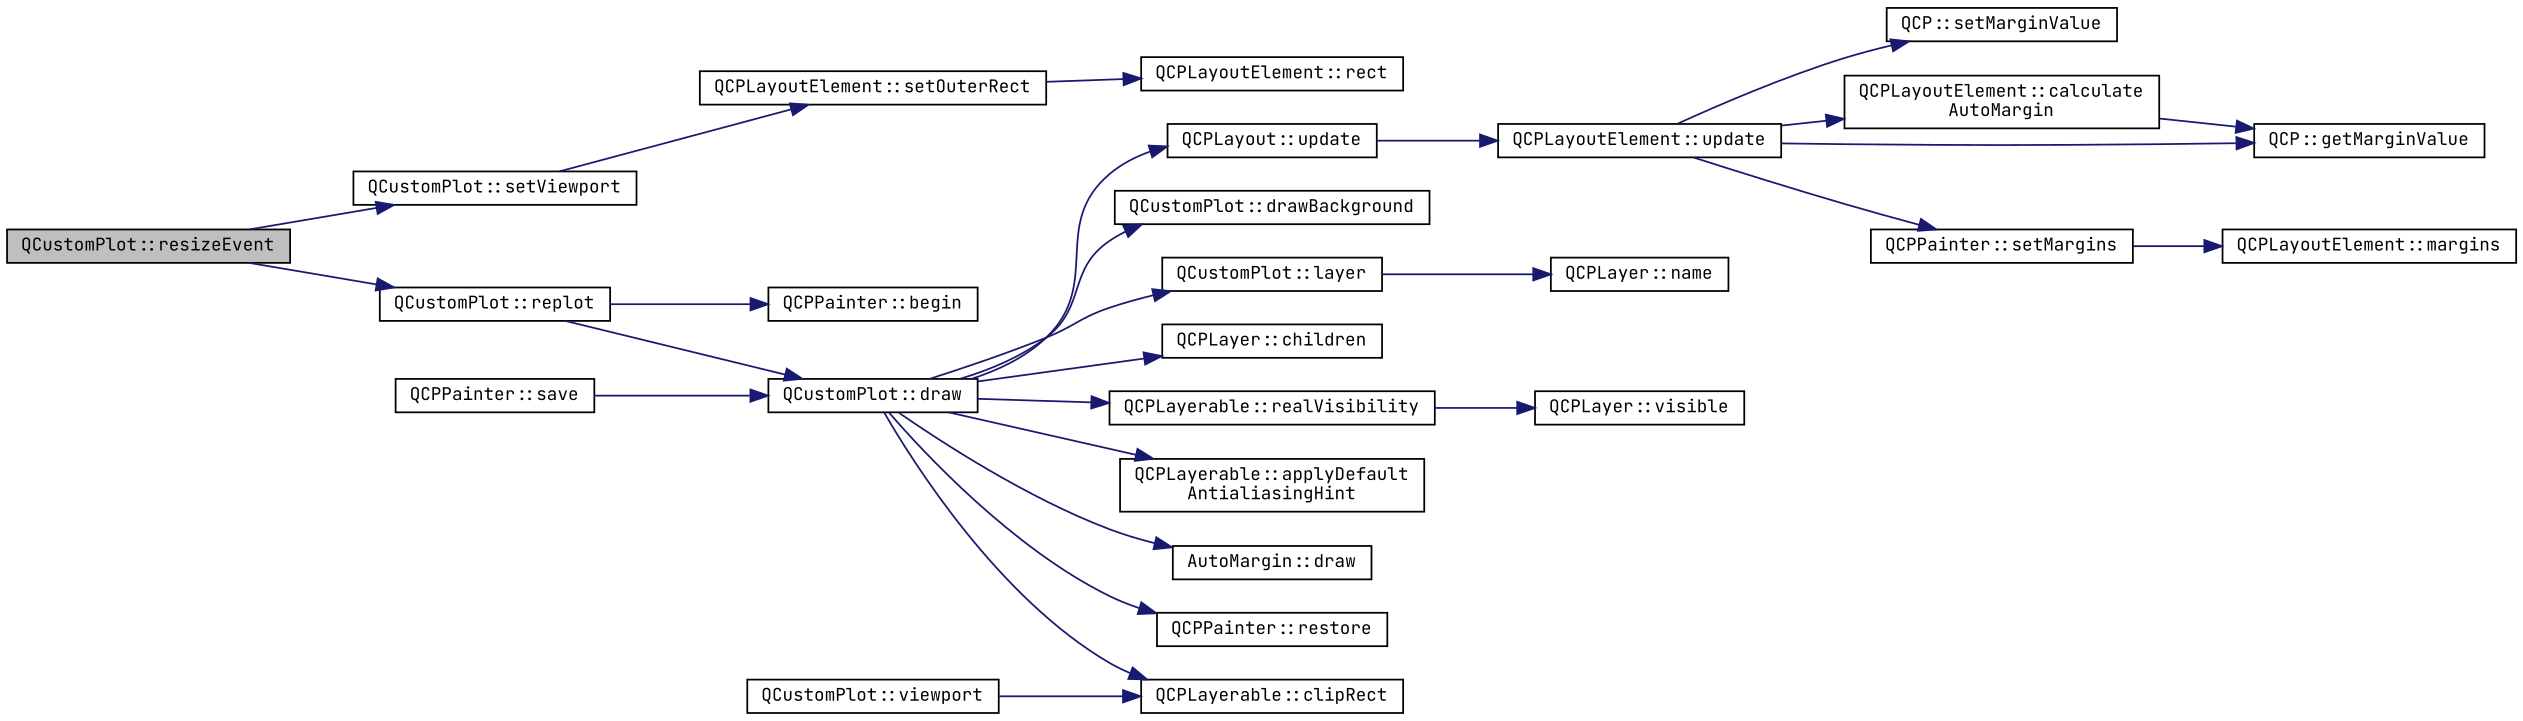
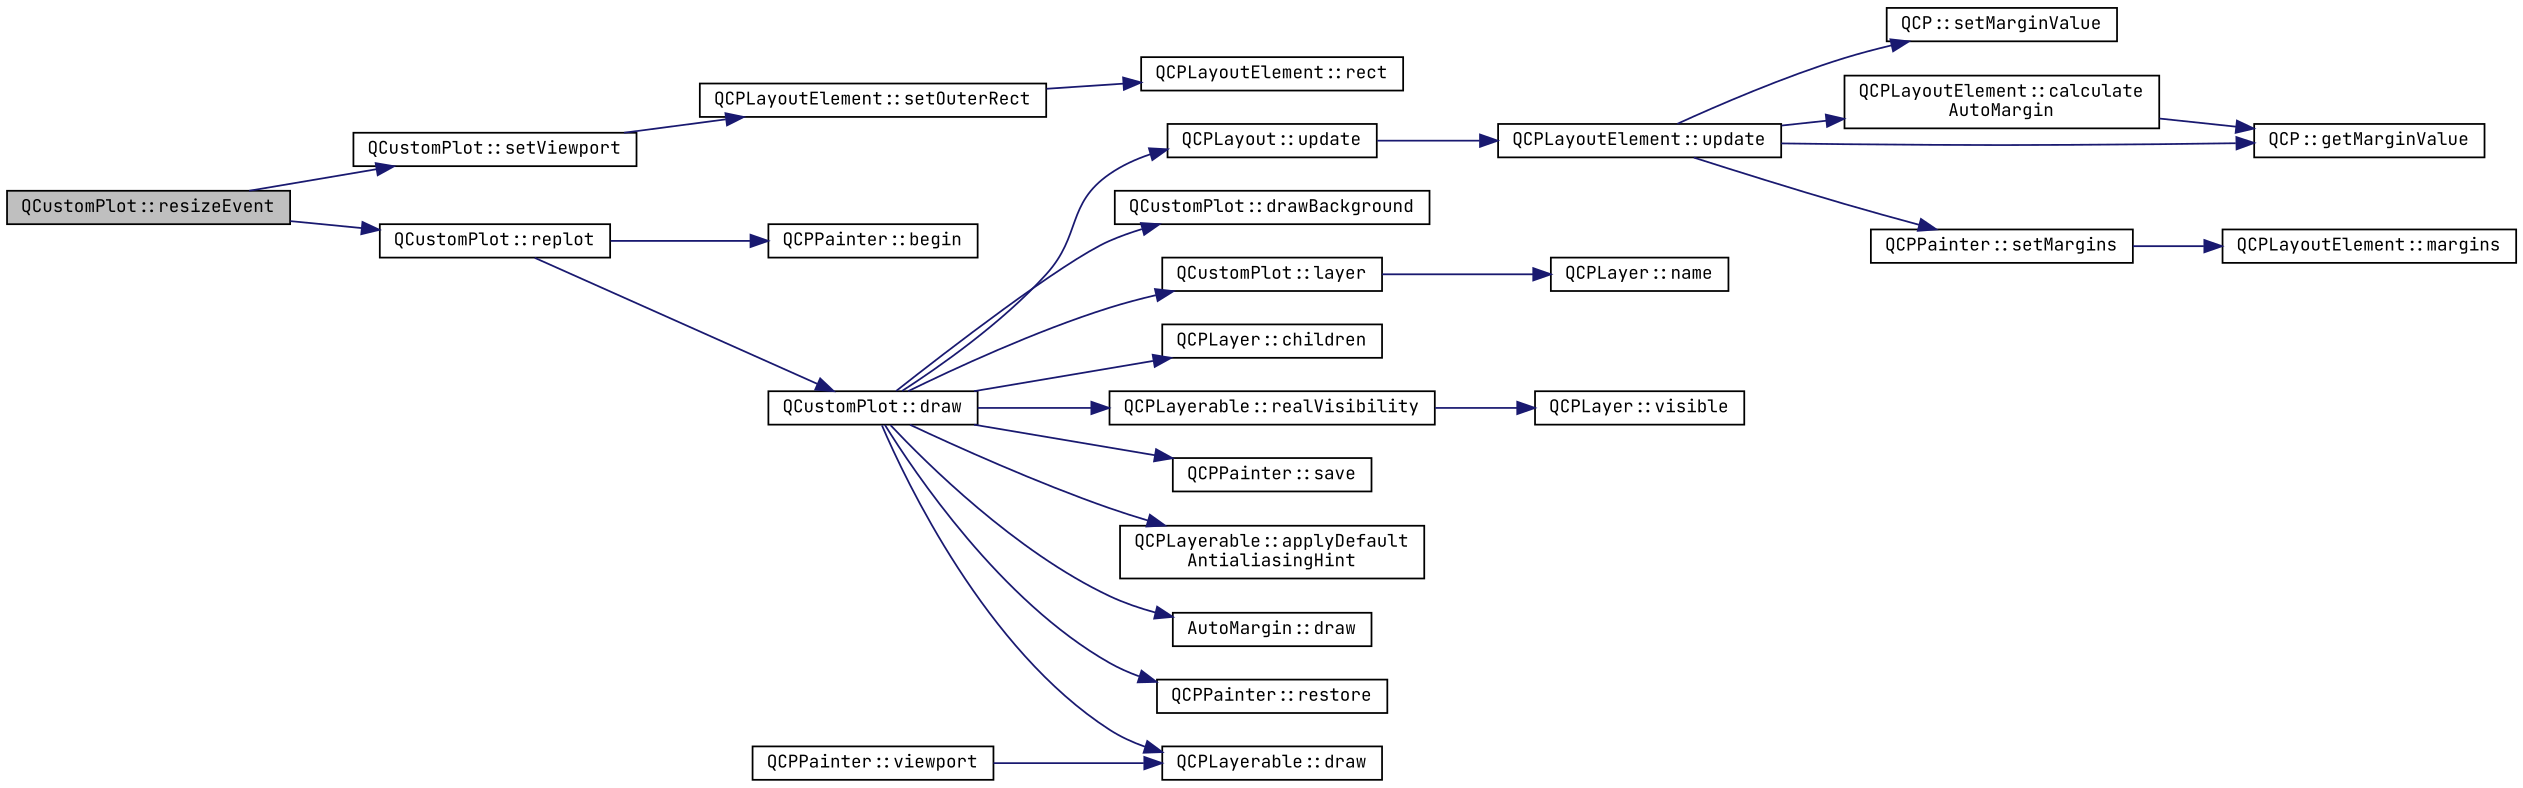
  digraph {
    fontname="JetBrains Mono"
    rankdir=LR
    node [color=black fillcolor=white fontname="JetBrains Mono" fontsize=10 shape=record style=filled]
    edge [color=midnightblue fontname="JetBrains Mono" fontsize=10 labelfontname=Helvetica labelfontsize=10 style=solid]
    n1 [fillcolor=grey75 fontcolor=black height=0.2 label="QCustomPlot::resizeEvent" width=0.4]
    n2 [height=0.2 label="QCustomPlot::setViewport" width=0.4]
    n3 [height=0.2 label="QCustomPlot::replot" width=0.4]
    n4 [height=0.2 label="QCPLayoutElement::setOuterRect" width=0.4]
    n5 [height=0.2 label="QCPPainter::begin" width=0.4]
    n6 [height=0.2 label="QCustomPlot::draw" width=0.4]
    n7 [height=0.2 label="QCPLayoutElement::rect" width=0.4]
    n8 [height=0.2 label="QCPLayout::update" width=0.4]
    n9 [height=0.2 label="QCustomPlot::drawBackground" width=0.4]
    n10 [height=0.2 label="QCustomPlot::layer" width=0.4]
    n11 [height=0.2 label="QCPLayer::children" width=0.4]
    n12 [height=0.2 label="QCPLayerable::realVisibility" width=0.4]
    n13 [height=0.2 label="QCPPainter::save" width=0.4]
-   n14 [height=0.2 label="QCPLayerable::clipRect" width=0.4]
+   n14 [height=0.2 label="QCPLayerable::draw" width=0.4]
    n15 [height=0.2 label="QCPLayerable::applyDefault\lAntialiasingHint" width=0.4]
    n16 [height=0.2 label="AutoMargin::draw" width=0.4]
    n17 [height=0.2 label="QCPPainter::restore" width=0.4]
    n18 [height=0.2 label="QCPLayoutElement::update" width=0.4]
    n19 [height=0.2 label="QCPLayer::name" width=0.4]
    n20 [height=0.2 label="QCPLayer::visible" width=0.4]
    n21 [height=0.2 label="QCP::setMarginValue" width=0.4]
    n22 [height=0.2 label="QCPLayoutElement::calculate\lAutoMargin" width=0.4]
    n23 [height=0.2 label="QCP::getMarginValue" width=0.4]
    n24 [height=0.2 label="QCPPainter::setMargins" width=0.4]
    n25 [height=0.2 label="QCPLayoutElement::margins" width=0.4]
-   n26 [height=0.2 label="QCustomPlot::viewport" width=0.4]
+   n26 [height=0.2 label="QCPPainter::viewport" width=0.4]
    n1 -> n2
    n1 -> n3
    n2 -> n4
    n3 -> n5
    n3 -> n6
    n4 -> n7
    n6 -> n8
    n6 -> n9
    n6 -> n10
    n6 -> n11
    n6 -> n12
-   n13 -> n6
+   n6 -> n13
    n6 -> n14
    n6 -> n15
    n6 -> n16
    n6 -> n17
    n8 -> n18
    n10 -> n19
    n12 -> n20
    n18 -> n21
    n18 -> n22
    n18 -> n23
    n18 -> n24
    n22 -> n23
    n24 -> n25
    n26 -> n14
  }
